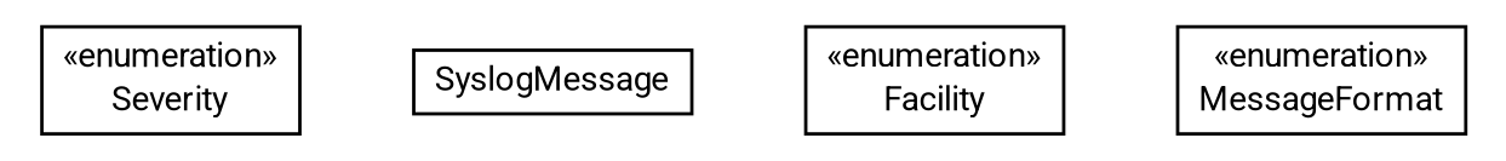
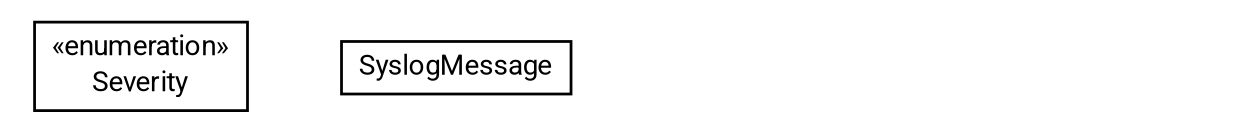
  digraph {
    nodesep=0.25
    ranksep=0.5
    fontname=Roboto
    node [fontcolor=black fontname=Roboto fontsize=10.0 shape=plaintext]
    n1 [label=<<table title="com.cloudbees.syslog.Severity" border="0" cellborder="1" cellspacing="0" cellpadding="2" port="p" href="./Severity.html"> 		<tr><td><table border="0" cellspacing="0" cellpadding="1"> <tr><td align="center" balign="center"> &#171;enumeration&#187; </td></tr> <tr><td align="center" balign="center"> Severity </td></tr> 		</table></td></tr> 		</table>>]
    n2 [label=<<table title="com.cloudbees.syslog.SyslogMessage" border="0" cellborder="1" cellspacing="0" cellpadding="2" port="p" href="./SyslogMessage.html"> 		<tr><td><table border="0" cellspacing="0" cellpadding="1"> <tr><td align="center" balign="center"> SyslogMessage </td></tr> 		</table></td></tr> 		</table>>]
-   n3 [label=<<table title="com.cloudbees.syslog.Facility" border="0" cellborder="1" cellspacing="0" cellpadding="2" port="p" href="./Facility.html"> 		<tr><td><table border="0" cellspacing="0" cellpadding="1"> <tr><td align="center" balign="center"> &#171;enumeration&#187; </td></tr> <tr><td align="center" balign="center"> Facility </td></tr> 		</table></td></tr> 		</table>>]
-   n4 [label=<<table title="com.cloudbees.syslog.MessageFormat" border="0" cellborder="1" cellspacing="0" cellpadding="2" port="p" href="./MessageFormat.html"> 		<tr><td><table border="0" cellspacing="0" cellpadding="1"> <tr><td align="center" balign="center"> &#171;enumeration&#187; </td></tr> <tr><td align="center" balign="center"> MessageFormat </td></tr> 		</table></td></tr> 		</table>>]
  }
